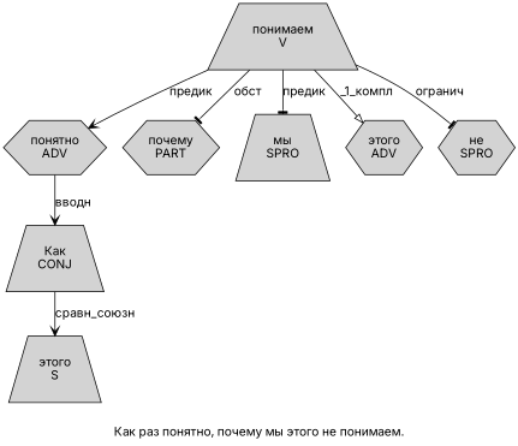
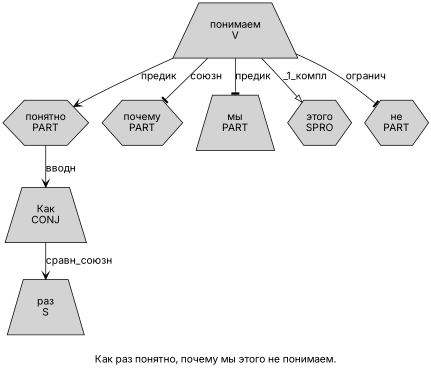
  digraph {
    fontname=Inter
    label="Как раз понятно, почему мы этого не понимаем."
    node [fillcolor=lightgray fontname=Inter penwidth=1 shape=trapezium style=filled]
    edge [arrowhead=vee fontname=Inter]
    n1 [label="Как\nCONJ"]
-   n2 [label="этого\nS"]
-   n3 [label="понятно\nADV" shape=hexagon]
+   n2 [label="раз\nS"]
+   n3 [label="понятно\nPART" shape=hexagon]
    n4 [label="понимаем\nV"]
    n5 [label="почему\nPART" shape=hexagon]
-   n6 [label="мы\nSPRO"]
-   n7 [label="этого\nADV" shape=hexagon]
-   n8 [label="не\nSPRO" shape=hexagon]
+   n6 [label="мы\nPART"]
+   n7 [label="этого\nSPRO" shape=hexagon]
+   n8 [label="не\nPART" shape=hexagon]
    n1 -> n2 [label="сравн_союзн"]
    n3 -> n1 [label="вводн"]
    n4 -> n3 [label="предик"]
-   n4 -> n5 [arrowhead=tee label="обст"]
+   n4 -> n5 [arrowhead=tee label="союзн"]
    n4 -> n6 [arrowhead=tee label="предик"]
    n4 -> n7 [arrowhead=onormal label="_1_компл"]
    n4 -> n8 [arrowhead=tee label="огранич"]
  }
